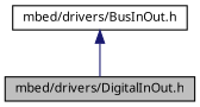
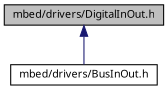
  digraph {
    fontname="Noto Sans"
    node [color=black fontname="Noto Sans" fontsize=10 shape=record style=filled]
    n1 [fillcolor=grey75 fontcolor=black height=0.2 label="mbed/drivers/DigitalInOut.h" width=0.4]
    n2 [fillcolor=white height=0.2 label="mbed/drivers/BusInOut.h" width=0.4]
-   n2 -> n1 [color=midnightblue dir=back fontname="Noto Sans" fontsize=10 labelfontname=Helvetica labelfontsize=10 style=solid]
+   n1 -> n2 [color=midnightblue dir=back fontname="Noto Sans" fontsize=10 labelfontname=Helvetica labelfontsize=10 style=solid]
  }
